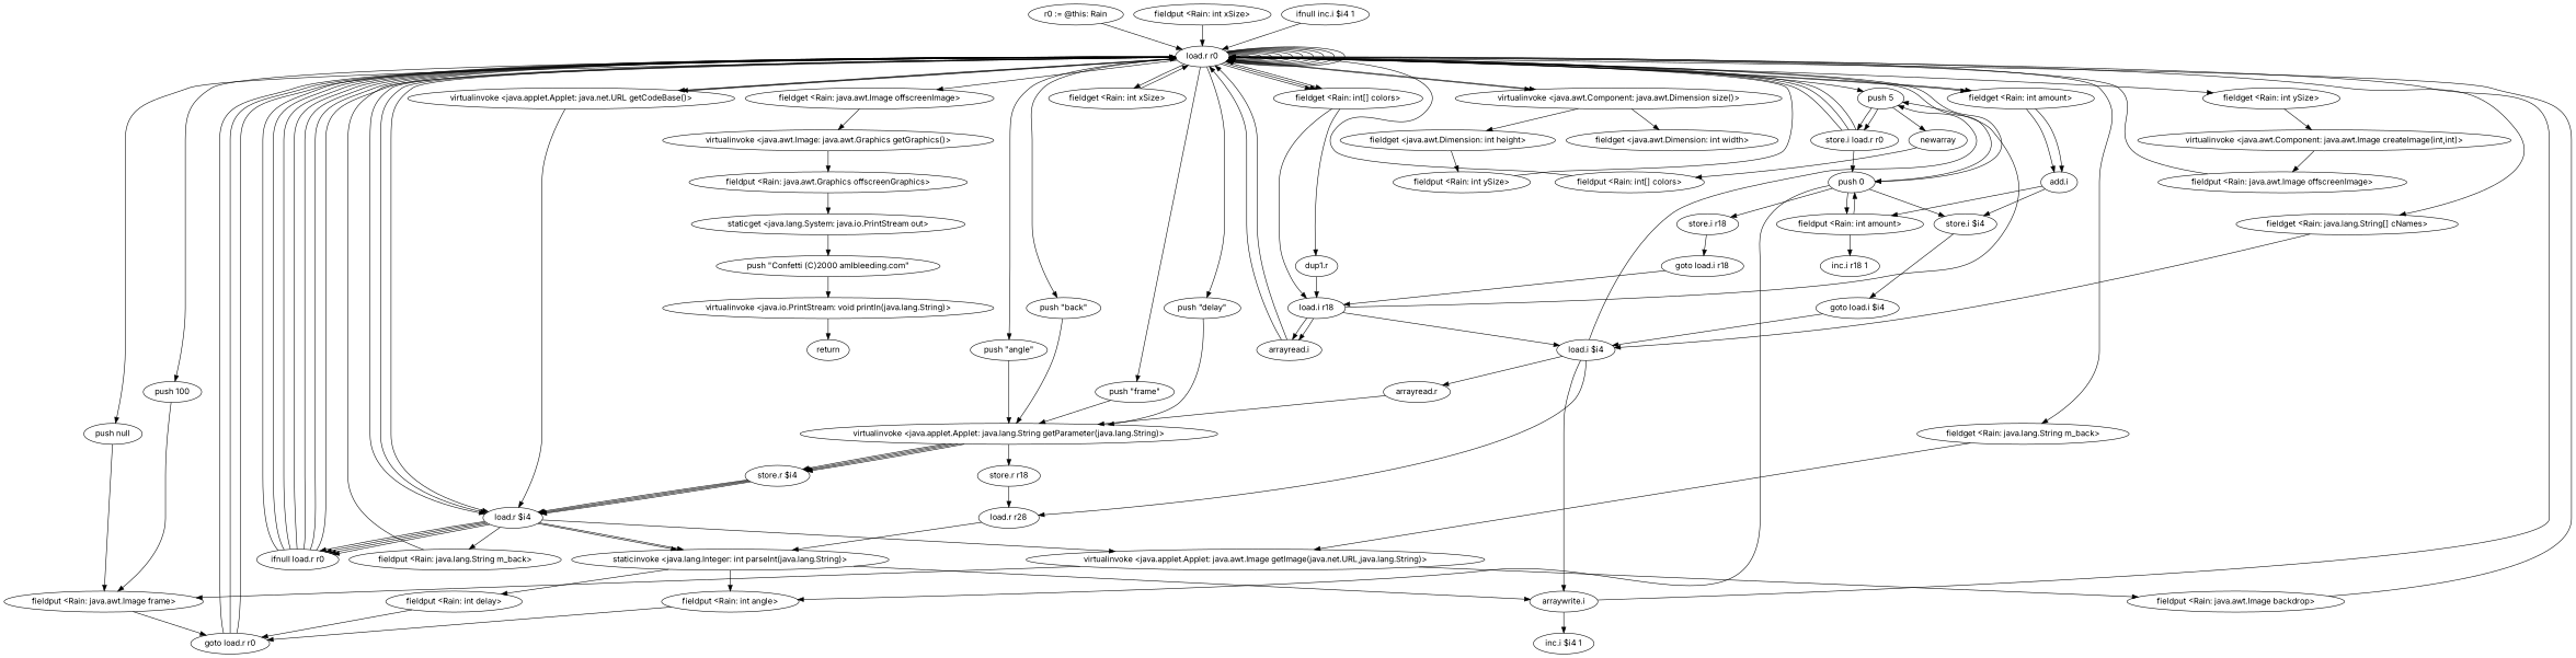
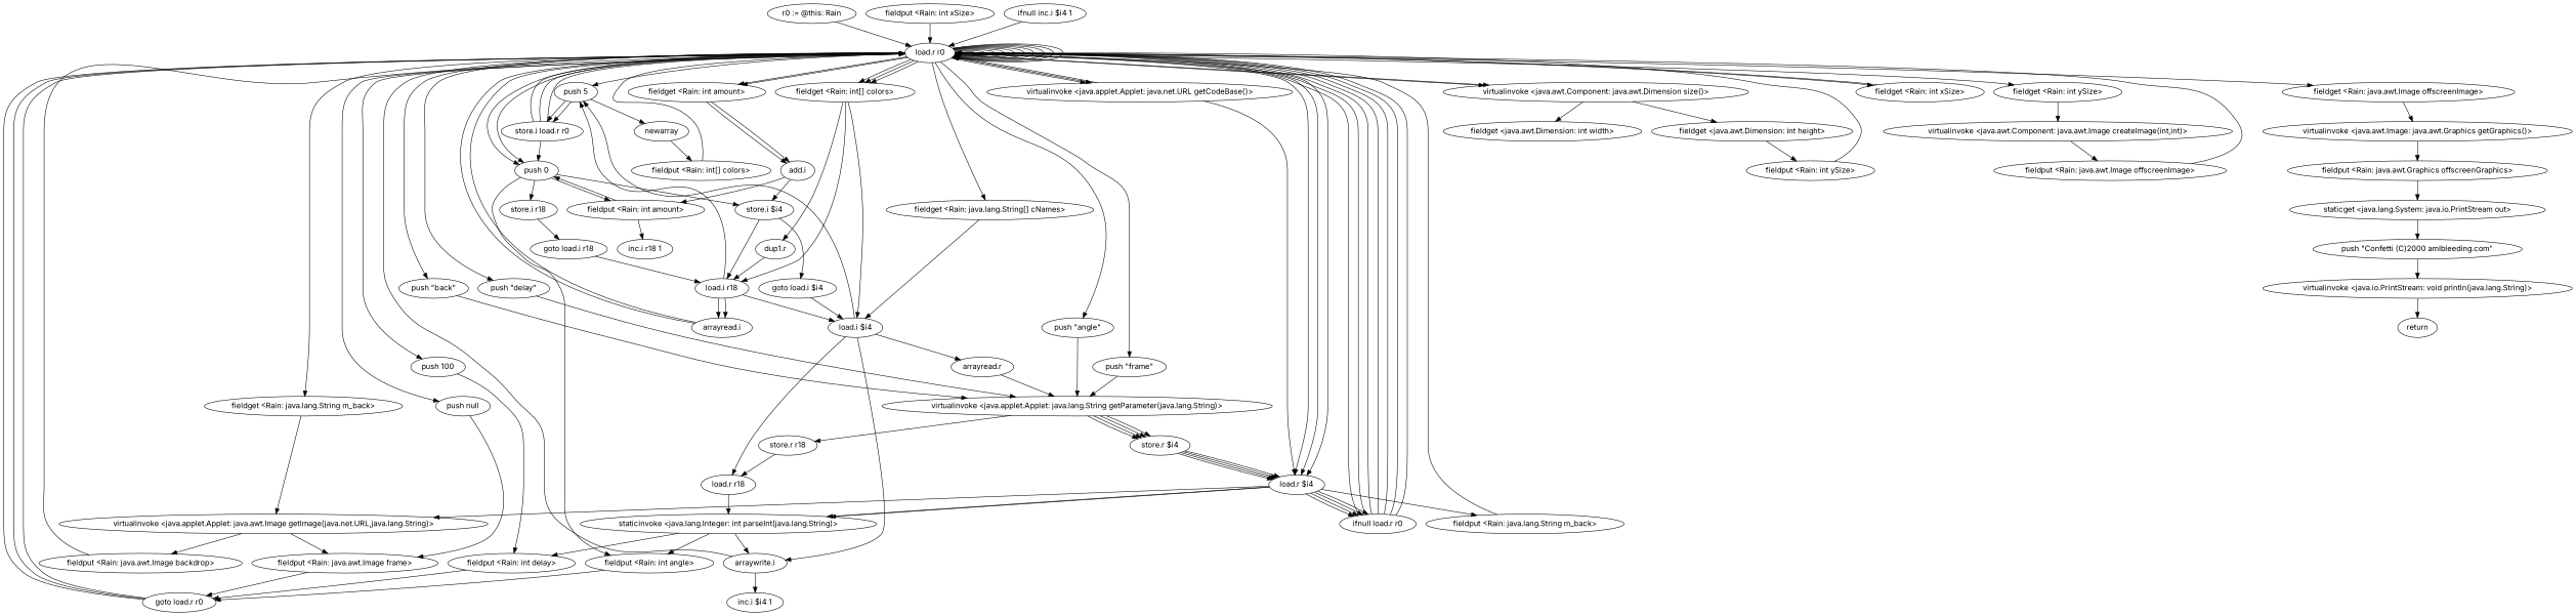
  digraph {
    fontname=Inter
    node [fontname=Inter]
    edge [fontname=Inter]
    "r0 := @this: Rain"
    "load.r r0"
    "push 5"
    "push 0"
    "push \"back\""
    "load.r $i4"
    "push \"frame\""
    "virtualinvoke <java.applet.Applet: java.net.URL getCodeBase()>"
    "push \"delay\""
    "push \"angle\""
    "virtualinvoke <java.awt.Component: java.awt.Dimension size()>"
    "fieldget <Rain: java.lang.String m_back>"
    "fieldget <Rain: int xSize>"
    "fieldget <Rain: int ySize>"
    "fieldget <Rain: java.awt.Image offscreenImage>"
    "push 100"
    "push null"
    "fieldget <Rain: int[] colors>"
    "fieldget <Rain: int amount>"
    "fieldget <Rain: java.lang.String[] cNames>"
    newarray
    n22 [label="store.i load.r r0"]
    "fieldput <Rain: int amount>"
    "store.i $i4"
    "store.i r18"
    "fieldput <Rain: int angle>"
    "virtualinvoke <java.applet.Applet: java.lang.String getParameter(java.lang.String)>"
    "ifnull load.r r0"
    "fieldput <Rain: java.lang.String m_back>"
    "virtualinvoke <java.applet.Applet: java.awt.Image getImage(java.net.URL,java.lang.String)>"
    "staticinvoke <java.lang.Integer: int parseInt(java.lang.String)>"
    "fieldget <java.awt.Dimension: int width>"
    "fieldget <java.awt.Dimension: int height>"
    "virtualinvoke <java.awt.Component: java.awt.Image createImage(int,int)>"
    "virtualinvoke <java.awt.Image: java.awt.Graphics getGraphics()>"
    "fieldput <Rain: int delay>"
    "fieldput <Rain: java.awt.Image frame>"
    "load.i r18"
    "load.i $i4"
    "dup1.r"
    "add.i"
    "fieldput <Rain: int[] colors>"
    "inc.i r18 1"
    "goto load.i $i4"
    "goto load.i r18"
    "goto load.r r0"
    "arrayread.i"
    "arraywrite.i"
    "arrayread.r"
-   "load.r r18" [label="load.r r28"]
+   "load.r r18"
    "inc.i $i4 1"
    "store.r $i4"
    "store.r r18"
    "fieldput <Rain: java.awt.Image backdrop>"
    "fieldput <Rain: int ySize>"
    "fieldput <Rain: int xSize>"
    "fieldput <Rain: java.awt.Image offscreenImage>"
    "fieldput <Rain: java.awt.Graphics offscreenGraphics>"
    "staticget <java.lang.System: java.io.PrintStream out>"
    "push \"Confetti (C)2000 amIbleeding.com\""
    "virtualinvoke <java.io.PrintStream: void println(java.lang.String)>"
    return
    "ifnull inc.i $i4 1"
    "r0 := @this: Rain" -> "load.r r0"
    "load.r r0" -> "load.r r0"
    "load.r r0" -> "load.r r0"
    "load.r r0" -> "load.r r0"
    "load.r r0" -> "load.r r0"
    "load.r r0" -> "load.r r0"
    "load.r r0" -> "load.r r0"
    "load.r r0" -> "load.r r0"
    "load.r r0" -> "load.r r0"
    "load.r r0" -> "load.r r0"
    "load.r r0" -> "load.r r0"
    "load.r r0" -> "load.r r0"
    "load.r r0" -> "push 5"
    "load.r r0" -> "push 0"
    "load.r r0" -> "push 0"
    "load.r r0" -> "push \"back\""
    "load.r r0" -> "load.r $i4"
    "load.r r0" -> "load.r $i4"
    "load.r r0" -> "load.r $i4"
    "load.r r0" -> "push \"frame\""
    "load.r r0" -> "virtualinvoke <java.applet.Applet: java.net.URL getCodeBase()>"
    "load.r r0" -> "virtualinvoke <java.applet.Applet: java.net.URL getCodeBase()>"
    "load.r r0" -> "push \"delay\""
    "load.r r0" -> "push \"angle\""
    "load.r r0" -> "virtualinvoke <java.awt.Component: java.awt.Dimension size()>"
    "load.r r0" -> "virtualinvoke <java.awt.Component: java.awt.Dimension size()>"
    "load.r r0" -> "fieldget <Rain: java.lang.String m_back>"
    "load.r r0" -> "fieldget <Rain: int xSize>"
    "load.r r0" -> "fieldget <Rain: int ySize>"
    "load.r r0" -> "fieldget <Rain: java.awt.Image offscreenImage>"
    "load.r r0" -> "push 100"
    "load.r r0" -> "push null"
    "load.r r0" -> "fieldget <Rain: int[] colors>"
    "load.r r0" -> "fieldget <Rain: int[] colors>"
    "load.r r0" -> "fieldget <Rain: int[] colors>"
    "load.r r0" -> "fieldget <Rain: int amount>"
    "load.r r0" -> "fieldget <Rain: int amount>"
    "load.r r0" -> "fieldget <Rain: java.lang.String[] cNames>"
    "push 5" -> newarray
    "push 5" -> n22
    "push 5" -> n22
    "push 0" -> "fieldput <Rain: int amount>"
    "push 0" -> "store.i $i4"
    "push 0" -> "store.i r18"
    "push 0" -> "fieldput <Rain: int angle>"
    "push \"back\"" -> "virtualinvoke <java.applet.Applet: java.lang.String getParameter(java.lang.String)>"
    "load.r $i4" -> "ifnull load.r r0"
    "load.r $i4" -> "ifnull load.r r0"
    "load.r $i4" -> "ifnull load.r r0"
    "load.r $i4" -> "ifnull load.r r0"
    "load.r $i4" -> "fieldput <Rain: java.lang.String m_back>"
    "load.r $i4" -> "virtualinvoke <java.applet.Applet: java.awt.Image getImage(java.net.URL,java.lang.String)>"
    "load.r $i4" -> "staticinvoke <java.lang.Integer: int parseInt(java.lang.String)>"
    "load.r $i4" -> "staticinvoke <java.lang.Integer: int parseInt(java.lang.String)>"
    "push \"frame\"" -> "virtualinvoke <java.applet.Applet: java.lang.String getParameter(java.lang.String)>"
    "virtualinvoke <java.applet.Applet: java.net.URL getCodeBase()>" -> "load.r r0"
    "virtualinvoke <java.applet.Applet: java.net.URL getCodeBase()>" -> "load.r $i4"
    "push \"delay\"" -> "virtualinvoke <java.applet.Applet: java.lang.String getParameter(java.lang.String)>"
    "push \"angle\"" -> "virtualinvoke <java.applet.Applet: java.lang.String getParameter(java.lang.String)>"
    "virtualinvoke <java.awt.Component: java.awt.Dimension size()>" -> "fieldget <java.awt.Dimension: int width>"
    "virtualinvoke <java.awt.Component: java.awt.Dimension size()>" -> "fieldget <java.awt.Dimension: int height>"
    "fieldget <Rain: java.lang.String m_back>" -> "virtualinvoke <java.applet.Applet: java.awt.Image getImage(java.net.URL,java.lang.String)>"
    "fieldget <Rain: int xSize>" -> "load.r r0"
    "fieldget <Rain: int ySize>" -> "virtualinvoke <java.awt.Component: java.awt.Image createImage(int,int)>"
    "fieldget <Rain: java.awt.Image offscreenImage>" -> "virtualinvoke <java.awt.Image: java.awt.Graphics getGraphics()>"
-   "push 100" -> "fieldput <Rain: java.awt.Image frame>"
+   "push 100" -> "fieldput <Rain: int delay>"
    "push null" -> "fieldput <Rain: java.awt.Image frame>"
    "fieldget <Rain: int[] colors>" -> "load.i r18"
+   "fieldget <Rain: int[] colors>" -> "load.i $i4"
    "fieldget <Rain: int[] colors>" -> "dup1.r"
    "fieldget <Rain: int amount>" -> "add.i"
    "fieldget <Rain: int amount>" -> "add.i"
    "fieldget <Rain: java.lang.String[] cNames>" -> "load.i $i4"
    newarray -> "fieldput <Rain: int[] colors>"
    n22 -> "load.r r0"
    n22 -> "load.r r0"
    n22 -> "load.r r0"
    n22 -> "push 0"
    "fieldput <Rain: int amount>" -> "push 0"
    "fieldput <Rain: int amount>" -> "inc.i r18 1"
+   "store.i $i4" -> "load.i r18"
    "store.i $i4" -> "goto load.i $i4"
    "store.i r18" -> "goto load.i r18"
    "fieldput <Rain: int angle>" -> "goto load.r r0"
    "virtualinvoke <java.applet.Applet: java.lang.String getParameter(java.lang.String)>" -> "store.r $i4"
    "virtualinvoke <java.applet.Applet: java.lang.String getParameter(java.lang.String)>" -> "store.r $i4"
    "virtualinvoke <java.applet.Applet: java.lang.String getParameter(java.lang.String)>" -> "store.r $i4"
    "virtualinvoke <java.applet.Applet: java.lang.String getParameter(java.lang.String)>" -> "store.r $i4"
    "virtualinvoke <java.applet.Applet: java.lang.String getParameter(java.lang.String)>" -> "store.r r18"
    "ifnull load.r r0" -> "load.r r0"
    "ifnull load.r r0" -> "load.r r0"
    "ifnull load.r r0" -> "load.r r0"
    "ifnull load.r r0" -> "load.r r0"
    "ifnull load.r r0" -> "load.r r0"
    "ifnull load.r r0" -> "load.r r0"
    "ifnull load.r r0" -> "load.r r0"
    "fieldput <Rain: java.lang.String m_back>" -> "load.r r0"
    "virtualinvoke <java.applet.Applet: java.awt.Image getImage(java.net.URL,java.lang.String)>" -> "fieldput <Rain: java.awt.Image frame>"
    "virtualinvoke <java.applet.Applet: java.awt.Image getImage(java.net.URL,java.lang.String)>" -> "fieldput <Rain: java.awt.Image backdrop>"
    "staticinvoke <java.lang.Integer: int parseInt(java.lang.String)>" -> "fieldput <Rain: int angle>"
    "staticinvoke <java.lang.Integer: int parseInt(java.lang.String)>" -> "fieldput <Rain: int delay>"
    "staticinvoke <java.lang.Integer: int parseInt(java.lang.String)>" -> "arraywrite.i"
    "fieldget <java.awt.Dimension: int height>" -> "fieldput <Rain: int ySize>"
    "virtualinvoke <java.awt.Component: java.awt.Image createImage(int,int)>" -> "fieldput <Rain: java.awt.Image offscreenImage>"
    "virtualinvoke <java.awt.Image: java.awt.Graphics getGraphics()>" -> "fieldput <Rain: java.awt.Graphics offscreenGraphics>"
    "fieldput <Rain: int delay>" -> "goto load.r r0"
    "fieldput <Rain: java.awt.Image frame>" -> "goto load.r r0"
    "load.i r18" -> "push 5"
    "load.i r18" -> "load.i $i4"
    "load.i r18" -> "arrayread.i"
    "load.i r18" -> "arrayread.i"
    "load.i $i4" -> "push 5"
    "load.i $i4" -> "arraywrite.i"
    "load.i $i4" -> "arrayread.r"
    "load.i $i4" -> "load.r r18"
    "dup1.r" -> "load.i r18"
    "add.i" -> "fieldput <Rain: int amount>"
    "add.i" -> "store.i $i4"
    "fieldput <Rain: int[] colors>" -> "load.r r0"
    "goto load.i $i4" -> "load.i $i4"
    "goto load.i r18" -> "load.i r18"
    "goto load.r r0" -> "load.r r0"
    "goto load.r r0" -> "load.r r0"
    "goto load.r r0" -> "load.r r0"
    "arrayread.i" -> "load.r r0"
    "arrayread.i" -> "load.r r0"
    "arraywrite.i" -> "load.r r0"
    "arraywrite.i" -> "inc.i $i4 1"
    "arrayread.r" -> "virtualinvoke <java.applet.Applet: java.lang.String getParameter(java.lang.String)>"
    "load.r r18" -> "staticinvoke <java.lang.Integer: int parseInt(java.lang.String)>"
    "store.r $i4" -> "load.r $i4"
    "store.r $i4" -> "load.r $i4"
    "store.r $i4" -> "load.r $i4"
    "store.r $i4" -> "load.r $i4"
    "store.r r18" -> "load.r r18"
    "fieldput <Rain: java.awt.Image backdrop>" -> "load.r r0"
    "fieldput <Rain: int ySize>" -> "load.r r0"
    "fieldput <Rain: int xSize>" -> "load.r r0"
    "fieldput <Rain: java.awt.Image offscreenImage>" -> "load.r r0"
    "fieldput <Rain: java.awt.Graphics offscreenGraphics>" -> "staticget <java.lang.System: java.io.PrintStream out>"
    "staticget <java.lang.System: java.io.PrintStream out>" -> "push \"Confetti (C)2000 amIbleeding.com\""
    "push \"Confetti (C)2000 amIbleeding.com\"" -> "virtualinvoke <java.io.PrintStream: void println(java.lang.String)>"
    "virtualinvoke <java.io.PrintStream: void println(java.lang.String)>" -> return
    "ifnull inc.i $i4 1" -> "load.r r0"
  }
